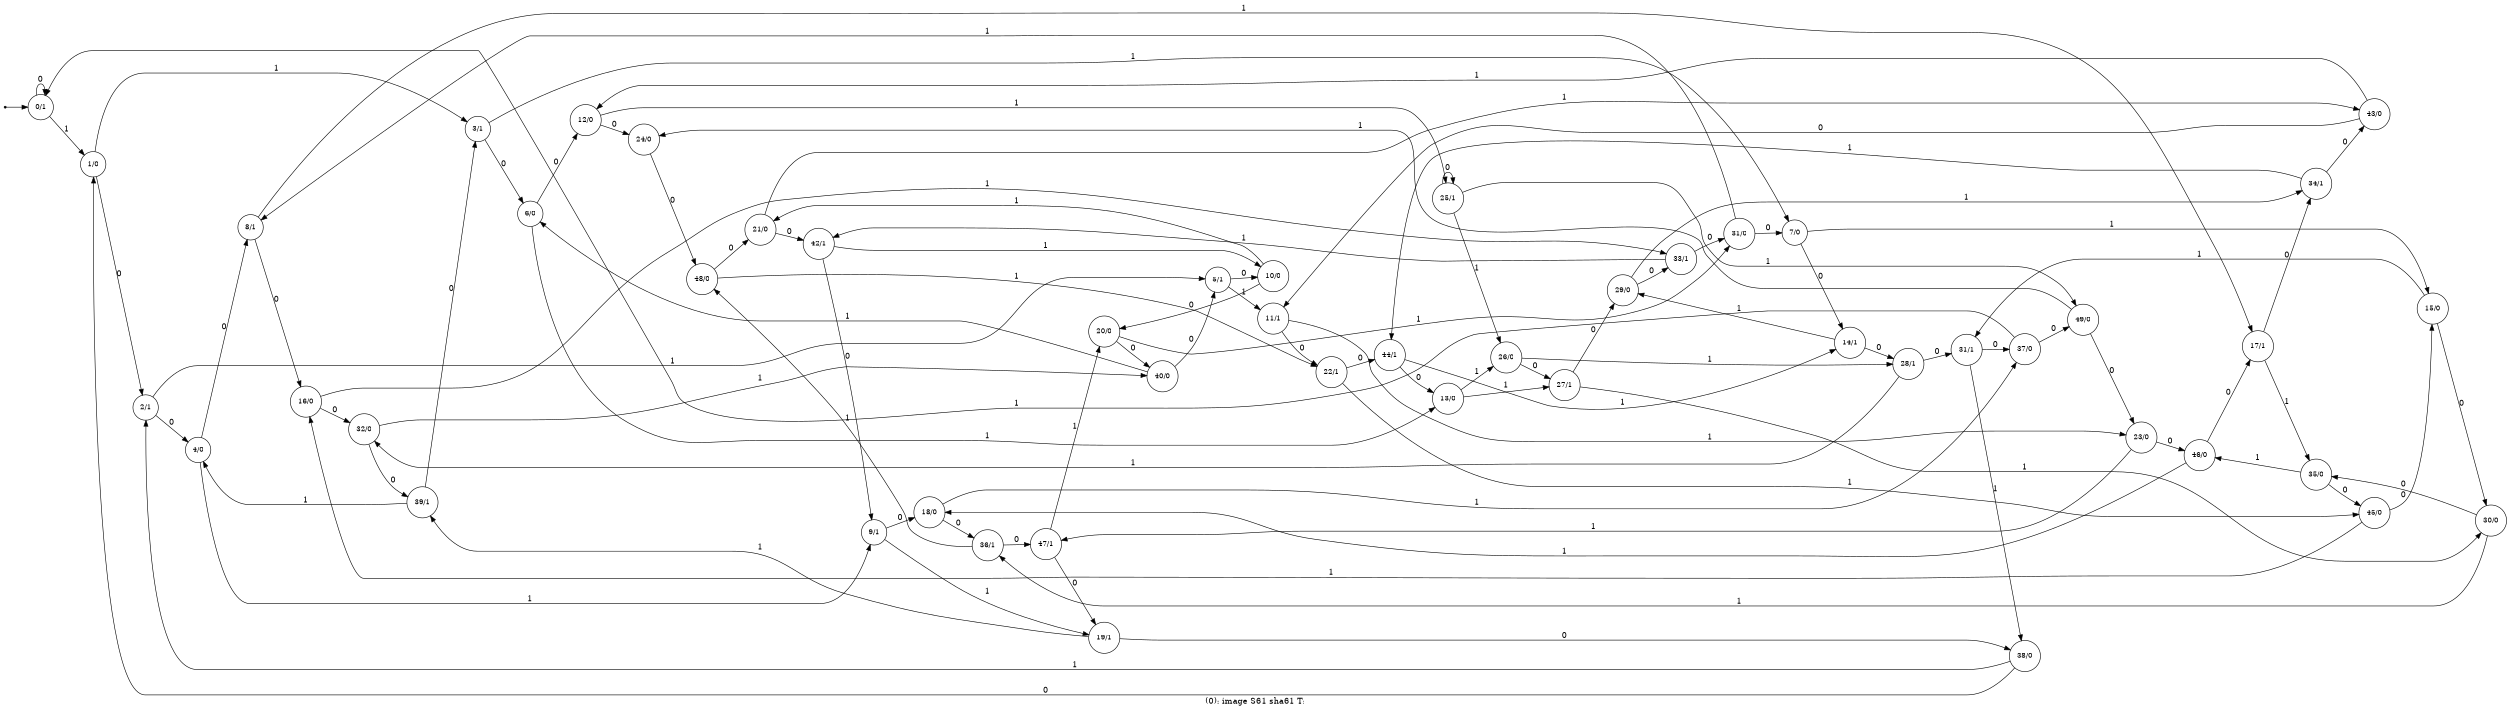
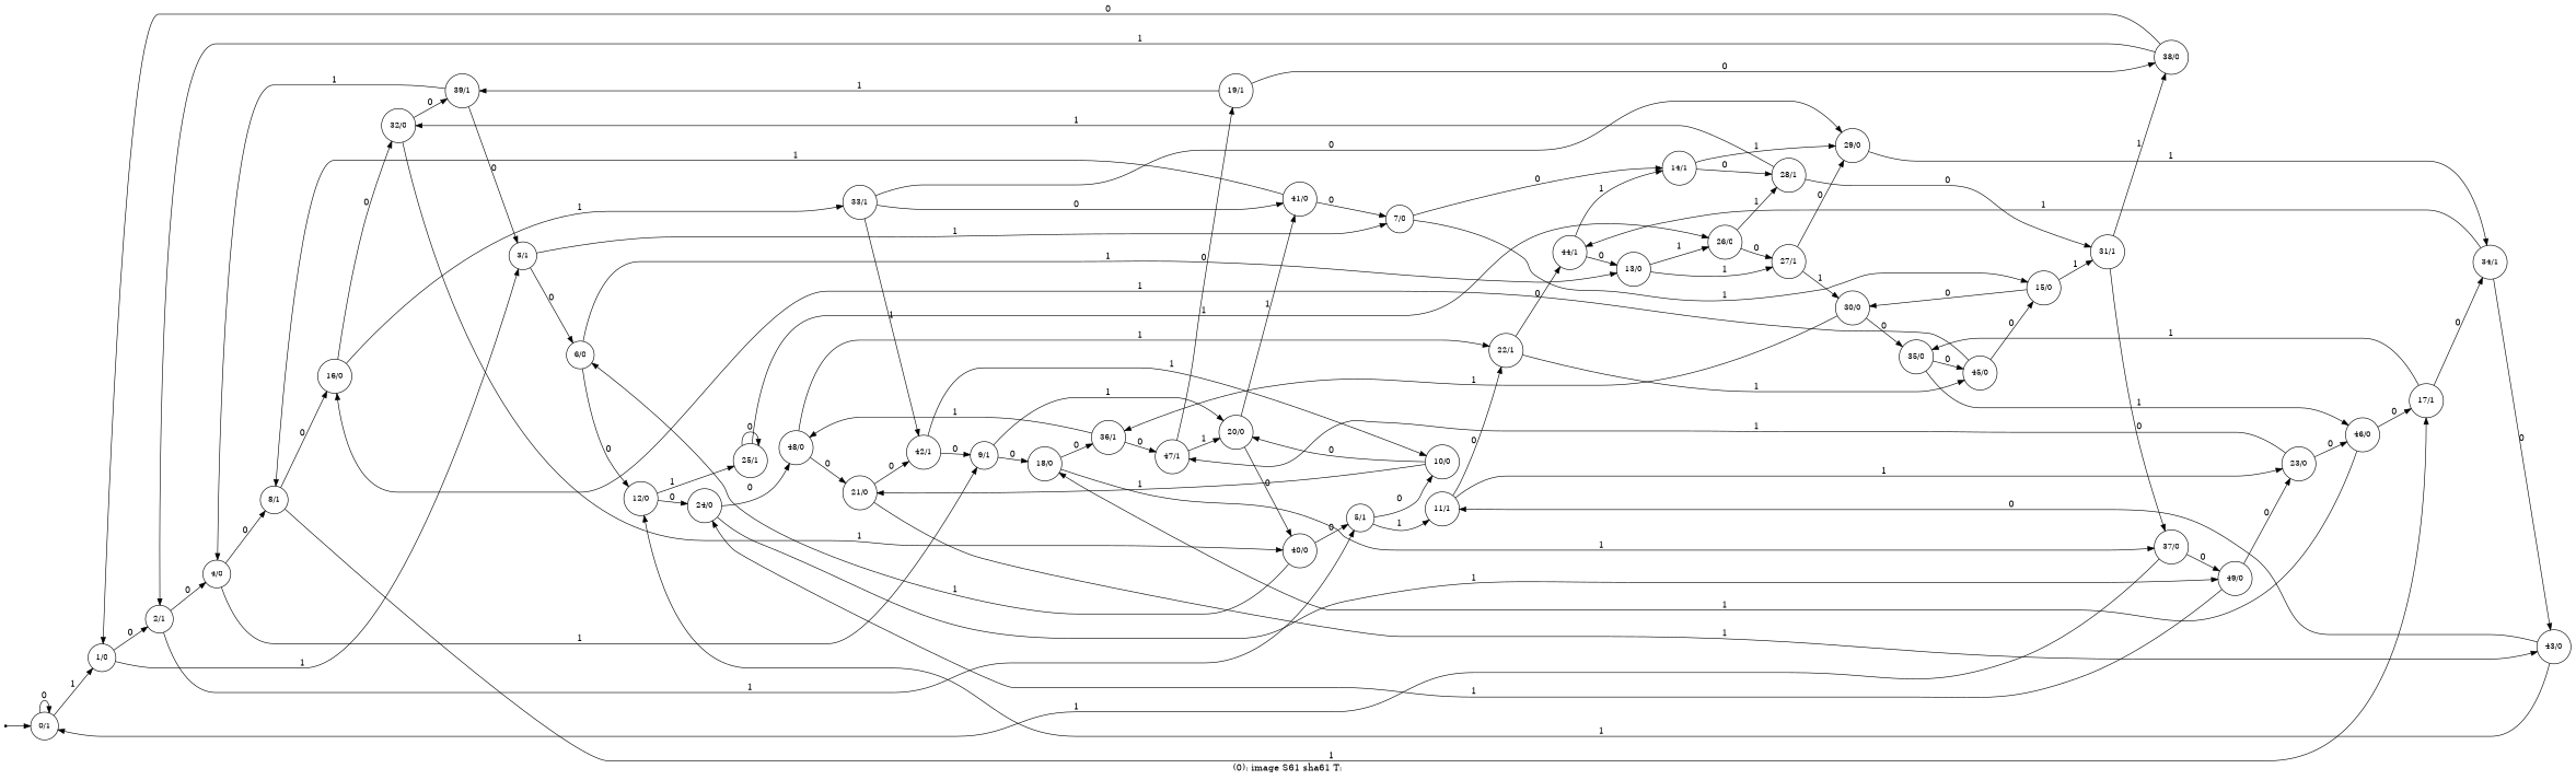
  digraph {
    label="(0): image S61 sha61 T:"
    rankdir=LR
    node [fontsize=12 shape=circle]
    n1 [label="0/1"]
    n2 [label="1/0"]
    n3 [label="2/1"]
    n4 [label="3/1"]
    n5 [label="4/0"]
    n6 [label="5/1"]
    n7 [label="6/0"]
    n8 [label="7/0"]
    n9 [label="8/1"]
    n10 [label="9/1"]
    n11 [label="10/0"]
    n12 [label="11/1"]
    n13 [label="12/0"]
    n14 [label="13/0"]
    n15 [label="14/1"]
    n16 [label="15/0"]
    n17 [label="16/0"]
    n18 [label="17/1"]
    n19 [label="18/0"]
    n20 [label="19/1"]
    n21 [label="20/0"]
    n22 [label="21/0"]
    n23 [label="22/1"]
    n24 [label="23/0"]
    n25 [label="24/0"]
    n26 [label="25/1"]
    n27 [label="26/0"]
    n28 [label="27/1"]
    n29 [label="28/1"]
    n30 [label="29/0"]
    n31 [label="30/0"]
    n32 [label="31/1"]
    n33 [label="32/0"]
    n34 [label="33/1"]
    n35 [label="34/1"]
    n36 [label="35/0"]
    n37 [label="36/1"]
    n38 [label="37/0"]
    n39 [label="38/0"]
    n40 [label="39/1"]
    n41 [label="40/0"]
-   n42 [label="31/0"]
+   n42 [label="41/0"]
    n43 [label="42/1"]
    n44 [label="43/0"]
    n45 [label="44/1"]
    n46 [label="45/0"]
    n47 [label="46/0"]
    n48 [label="47/1"]
    n49 [label="48/0"]
    n50 [label="49/0"]
    n51 [label="49/0" shape=point]
    n1 -> n1 [label=0]
    n1 -> n2 [label=1]
    n2 -> n3 [label=0]
    n2 -> n4 [label=1]
    n3 -> n5 [label=0]
    n3 -> n6 [label=1]
    n4 -> n7 [label=0]
    n4 -> n8 [label=1]
    n5 -> n9 [label=0]
    n5 -> n10 [label=1]
    n6 -> n11 [label=0]
    n6 -> n12 [label=1]
    n7 -> n13 [label=0]
    n7 -> n14 [label=1]
    n8 -> n15 [label=0]
    n8 -> n16 [label=1]
    n9 -> n17 [label=0]
    n9 -> n18 [label=1]
    n10 -> n19 [label=0]
-   n10 -> n20 [label=1]
+   n10 -> n21 [label=1]
    n11 -> n21 [label=0]
    n11 -> n22 [label=1]
    n12 -> n23 [label=0]
    n12 -> n24 [label=1]
    n13 -> n25 [label=0]
    n13 -> n26 [label=1]
    n14 -> n27 [label=1]
    n14 -> n28 [label=1]
    n15 -> n29 [label=0]
    n15 -> n30 [label=1]
    n16 -> n31 [label=0]
    n16 -> n32 [label=1]
    n17 -> n33 [label=0]
    n17 -> n34 [label=1]
    n18 -> n35 [label=0]
    n18 -> n36 [label=1]
    n19 -> n37 [label=0]
    n19 -> n38 [label=1]
    n20 -> n39 [label=0]
    n20 -> n40 [label=1]
    n21 -> n41 [label=0]
    n21 -> n42 [label=1]
    n22 -> n43 [label=0]
    n22 -> n44 [label=1]
    n23 -> n45 [label=0]
    n23 -> n46 [label=1]
    n24 -> n47 [label=0]
    n24 -> n48 [label=1]
    n25 -> n49 [label=0]
-   n26 -> n50 [label=1]
+   n25 -> n50 [label=1]
    n26 -> n26 [label=0]
    n26 -> n27 [label=1]
    n27 -> n28 [label=0]
    n27 -> n29 [label=1]
    n28 -> n30 [label=0]
    n28 -> n31 [label=1]
    n29 -> n32 [label=0]
    n29 -> n33 [label=1]
-   n30 -> n34 [label=0]
+   n34 -> n30 [label=0]
    n30 -> n35 [label=1]
    n31 -> n36 [label=0]
    n31 -> n37 [label=1]
    n32 -> n38 [label=0]
    n32 -> n39 [label=1]
    n33 -> n40 [label=0]
    n33 -> n41 [label=1]
    n34 -> n42 [label=0]
    n34 -> n43 [label=1]
    n35 -> n44 [label=0]
    n35 -> n45 [label=1]
    n36 -> n46 [label=0]
    n36 -> n47 [label=1]
    n37 -> n48 [label=0]
    n37 -> n49 [label=1]
    n38 -> n1 [label=1]
    n38 -> n50 [label=0]
    n39 -> n2 [label=0]
    n39 -> n3 [label=1]
    n40 -> n4 [label=0]
    n40 -> n5 [label=1]
    n41 -> n6 [label=0]
    n41 -> n7 [label=1]
    n42 -> n8 [label=0]
    n42 -> n9 [label=1]
    n43 -> n10 [label=0]
    n43 -> n11 [label=1]
    n44 -> n12 [label=0]
    n44 -> n13 [label=1]
    n45 -> n14 [label=0]
    n45 -> n15 [label=1]
    n46 -> n16 [label=0]
    n46 -> n17 [label=1]
    n47 -> n18 [label=0]
    n47 -> n19 [label=1]
    n48 -> n20 [label=0]
    n48 -> n21 [label=1]
    n49 -> n22 [label=0]
    n49 -> n23 [label=1]
    n50 -> n24 [label=0]
    n50 -> n25 [label=1]
    n51 -> n1
  }
